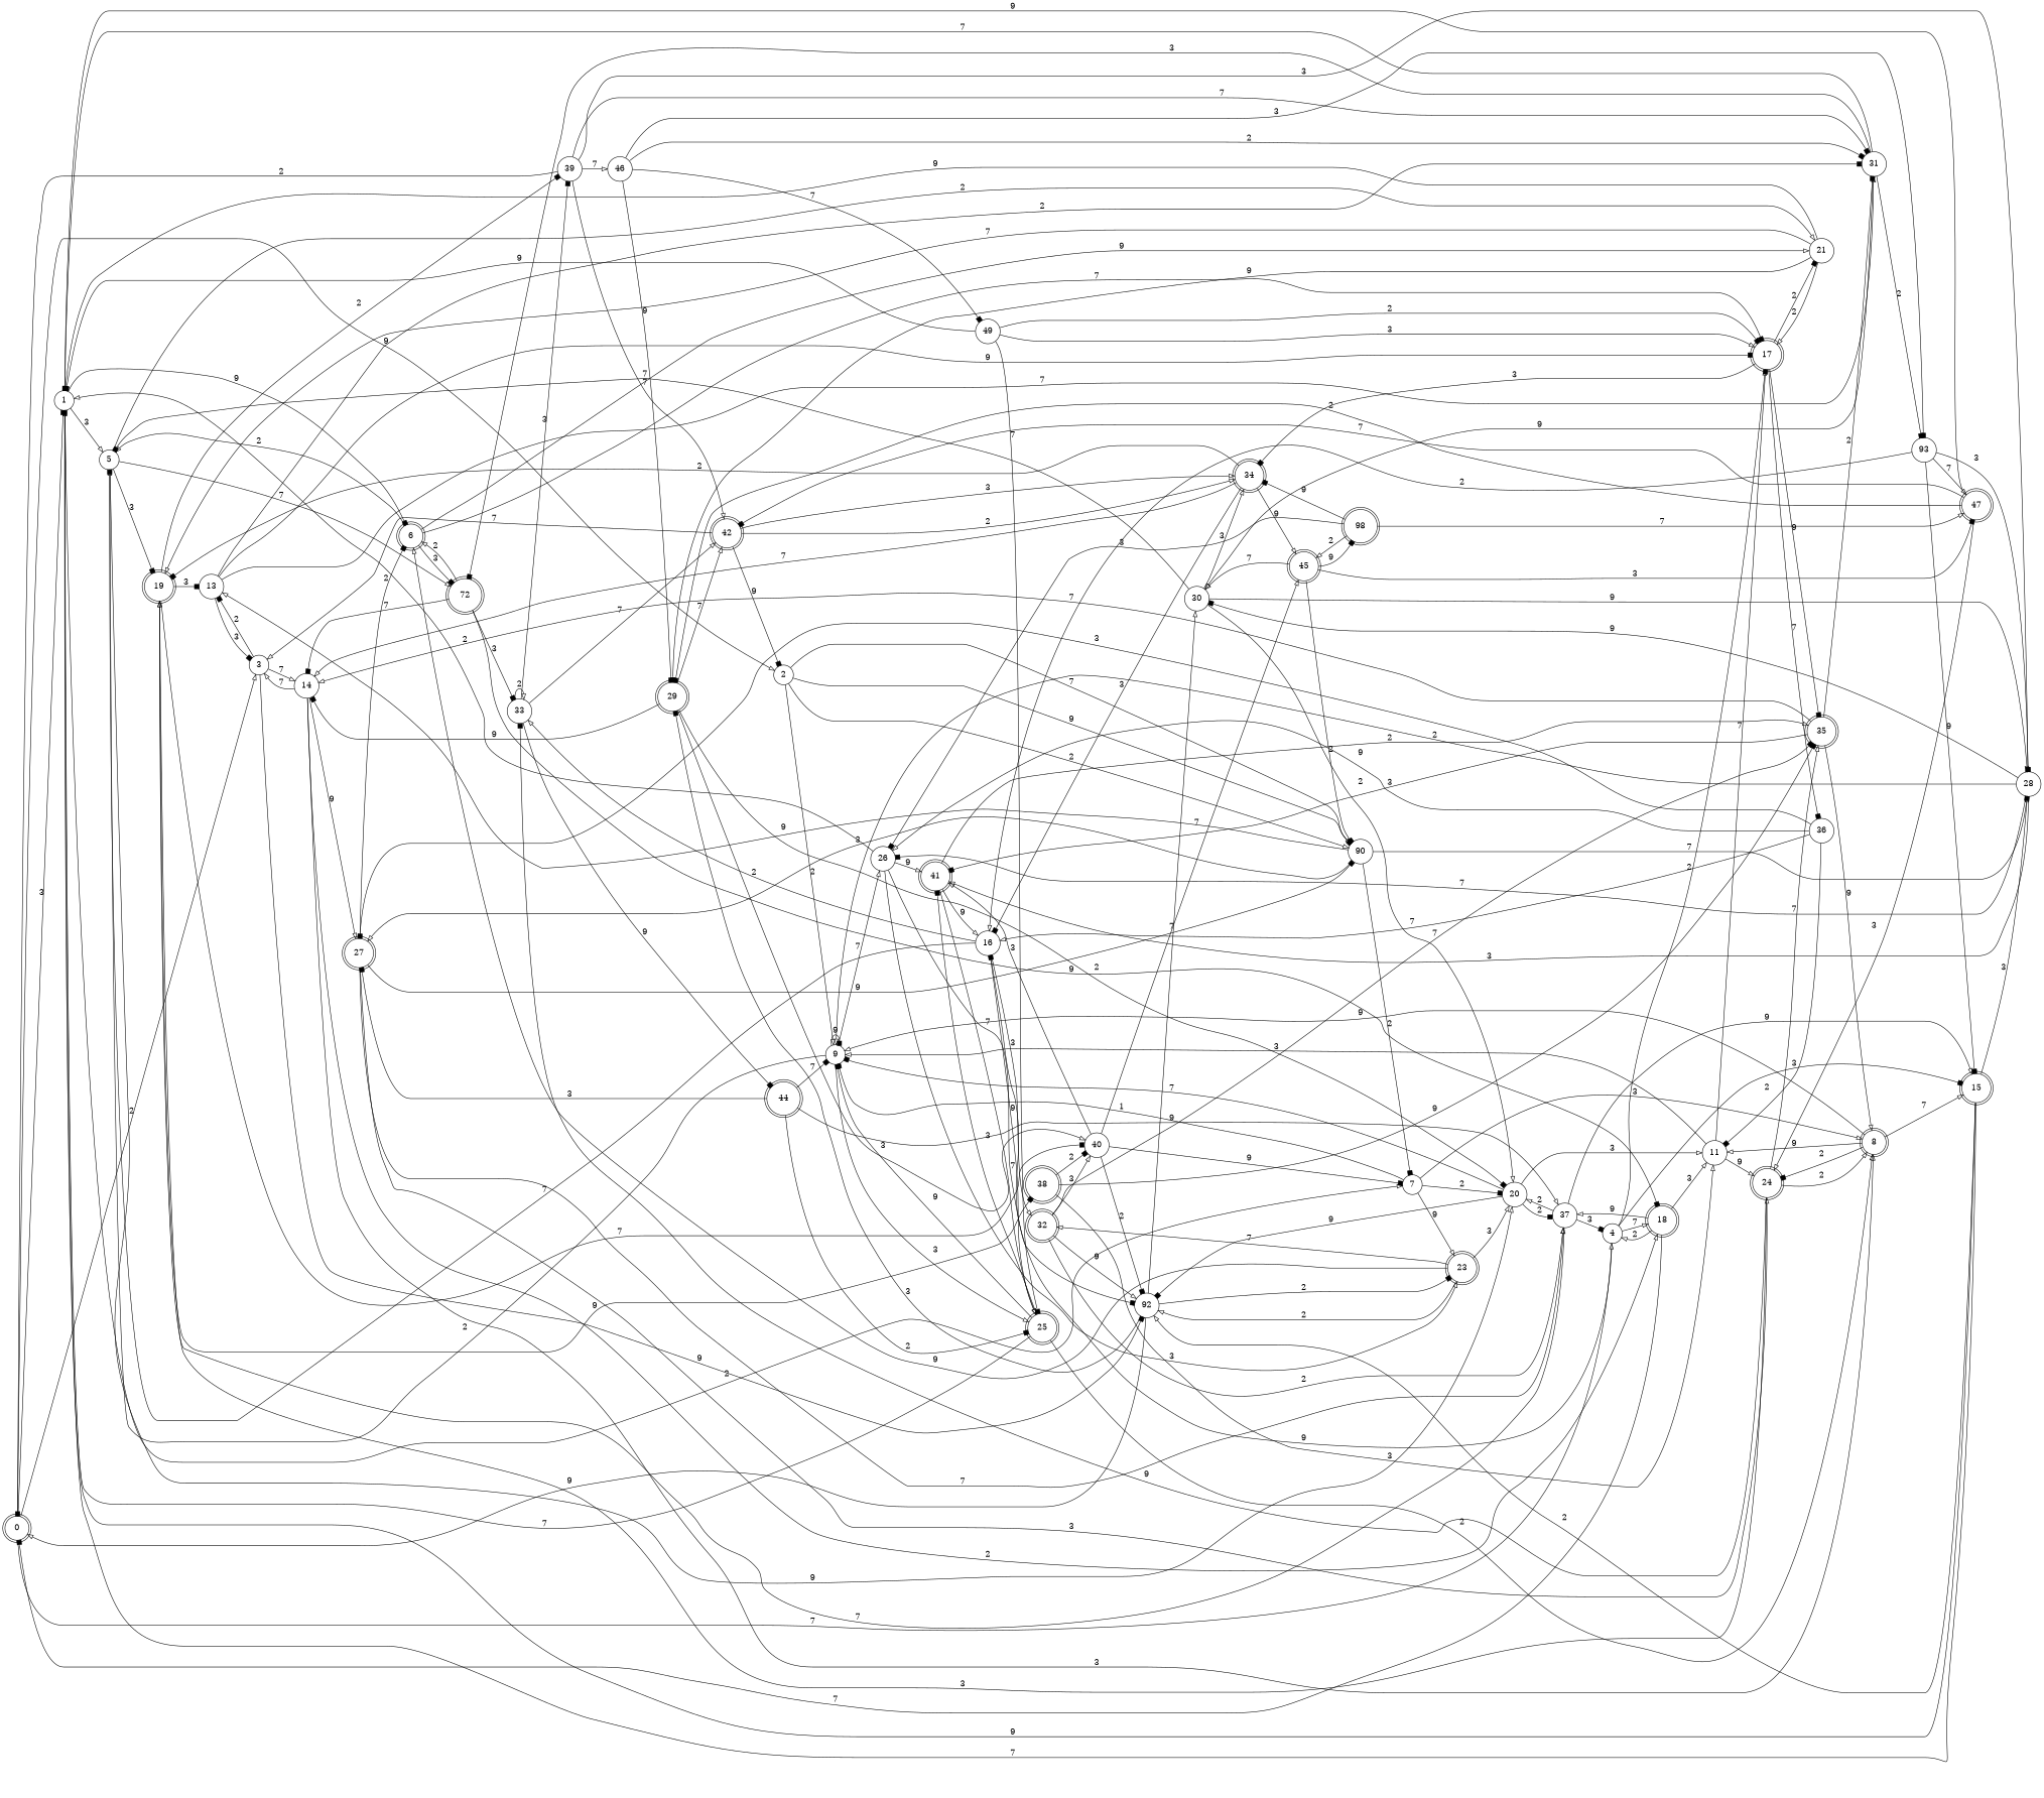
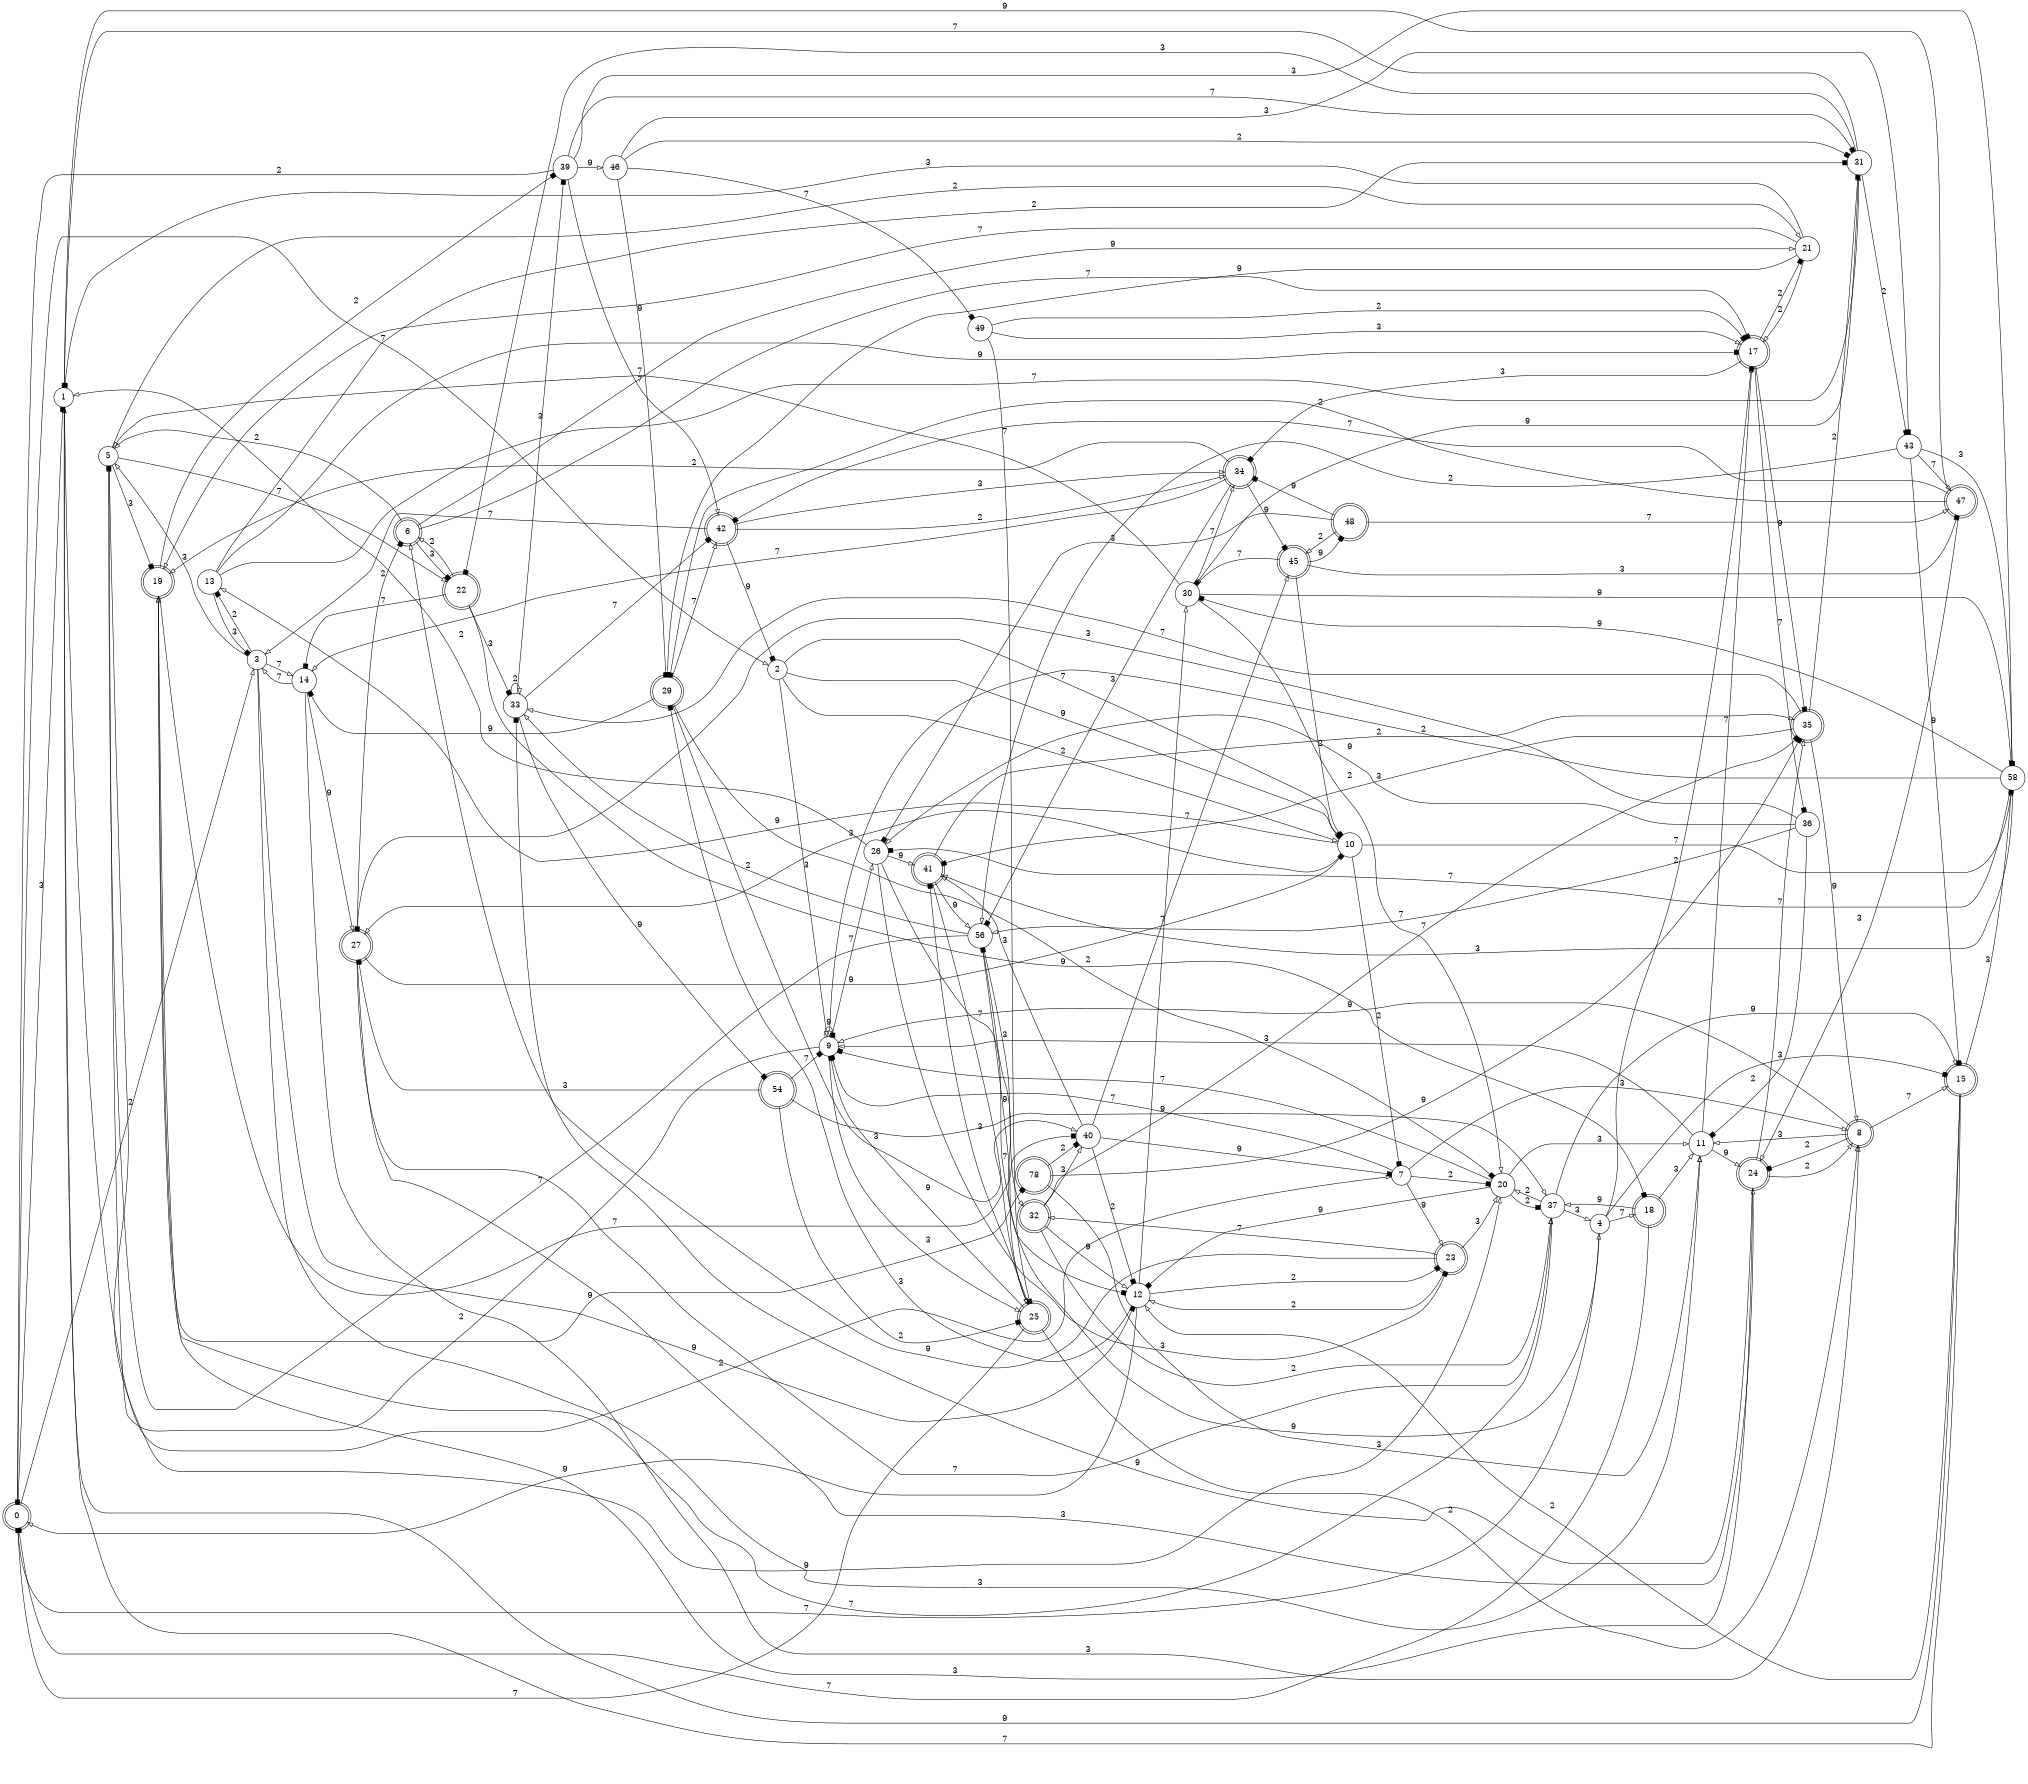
  digraph {
    rankdir=LR
    node [shape=circle]
    edge [arrowhead=onormal]
    n1 [label=0 shape=doublecircle]
    n2 [label=1]
    n3 [label=2]
    n4 [label=3]
    n5 [label=4]
    n6 [label=5]
    n7 [label=6 shape=doublecircle]
    n8 [label=7]
    n9 [label=9]
-   n10 [label=90]
+   n10 [label=10]
    n11 [label=11]
-   n12 [label=92]
+   n12 [label=12]
    n13 [label=13]
    n14 [label=14]
    n15 [label=15 shape=doublecircle]
-   n16 [label=16]
+   n16 [label=56]
    n17 [label=17 shape=doublecircle]
    n18 [label=18 shape=doublecircle]
    n19 [label=19 shape=doublecircle]
    n20 [label=20]
    n21 [label=21]
-   n22 [label=72 shape=doublecircle]
+   n22 [label=22 shape=doublecircle]
    n23 [label=8 shape=doublecircle]
    n24 [label=23 shape=doublecircle]
    n25 [label=24 shape=doublecircle]
    n26 [label=25 shape=doublecircle]
    n27 [label=26]
    n28 [label=27 shape=doublecircle]
-   n29 [label=28]
+   n29 [label=58]
    n30 [label=29 shape=doublecircle]
    n31 [label=30]
    n32 [label=31]
    n33 [label=32 shape=doublecircle]
    n34 [label=33]
    n35 [label=34 shape=doublecircle]
    n36 [label=35 shape=doublecircle]
    n37 [label=36]
    n38 [label=37]
-   n39 [label=38 shape=doublecircle]
+   n39 [label=78 shape=doublecircle]
    n40 [label=39]
    n41 [label=40]
    n42 [label=41 shape=doublecircle]
    n43 [label=42 shape=doublecircle]
-   n44 [label=93]
-   n45 [label=44 shape=doublecircle]
+   n44 [label=43]
+   n45 [label=54 shape=doublecircle]
    n46 [label=45 shape=doublecircle]
    n47 [label=46]
    n48 [label=47 shape=doublecircle]
-   n49 [label=98 shape=doublecircle]
+   n49 [label=48 shape=doublecircle]
    n50 [label=49]
    n1 -> n2 [arrowhead=box label=3]
-   n1 -> n3 [label=9]
+   n1 -> n3 [label=7]
    n1 -> n4 [label=2]
    n1 -> n5 [label=7]
-   n2 -> n6 [label=3]
-   n2 -> n7 [arrowhead=box label=9]
+   n4 -> n6 [label=3]
    n2 -> n8 [label=2]
-   n3 -> n9 [label=2]
+   n3 -> n9 [label=3]
    n3 -> n10 [label=9]
    n3 -> n10 [label=2]
    n3 -> n10 [arrowhead=box label=7]
+   n4 -> n11 [label=3]
    n4 -> n12 [arrowhead=box label=9]
    n4 -> n13 [arrowhead=box label=2]
    n4 -> n14 [label=7]
    n5 -> n15 [arrowhead=box label=3]
    n5 -> n16 [arrowhead=box label=9]
    n5 -> n17 [label=2]
    n5 -> n18 [label=7]
    n6 -> n19 [arrowhead=box label=3]
    n6 -> n20 [label=9]
    n6 -> n21 [label=2]
    n6 -> n22 [label=7]
    n7 -> n6 [label=2]
    n7 -> n17 [arrowhead=box label=7]
    n7 -> n21 [label=9]
    n7 -> n22 [arrowhead=box label=3]
-   n8 -> n9 [arrowhead=box label=1]
+   n8 -> n9 [arrowhead=box label=7]
    n8 -> n20 [arrowhead=box label=2]
    n8 -> n23 [label=3]
    n8 -> n24 [label=9]
    n9 -> n6 [label=2]
    n9 -> n9 [arrowhead=box label=9]
    n9 -> n26 [label=3]
    n9 -> n27 [label=7]
    n10 -> n8 [arrowhead=box label=2]
    n10 -> n13 [label=9]
    n10 -> n28 [label=3]
    n10 -> n29 [arrowhead=box label=7]
    n11 -> n9 [label=3]
    n11 -> n17 [arrowhead=box label=7]
    n11 -> n25 [label=9]
    n12 -> n1 [label=9]
    n12 -> n24 [arrowhead=box label=2]
    n12 -> n30 [arrowhead=box label=3]
    n12 -> n31 [label=7]
    n13 -> n4 [arrowhead=box label=3]
    n13 -> n17 [arrowhead=box label=9]
    n13 -> n32 [arrowhead=box label=2]
    n13 -> n32 [label=7]
    n14 -> n4 [label=7]
-   n14 -> n18 [label=2]
    n14 -> n23 [label=3]
    n14 -> n28 [label=9]
    n15 -> n2 [label=9]
    n15 -> n2 [label=7]
    n15 -> n12 [label=2]
    n15 -> n29 [label=3]
    n16 -> n6 [arrowhead=box label=7]
    n16 -> n26 [label=9]
    n16 -> n33 [label=3]
    n16 -> n34 [label=2]
    n17 -> n21 [arrowhead=box label=2]
    n17 -> n35 [arrowhead=box label=3]
    n17 -> n36 [arrowhead=box label=9]
    n17 -> n37 [arrowhead=box label=7]
    n18 -> n1 [arrowhead=box label=7]
-   n18 -> n5 [label=2]
    n18 -> n11 [label=3]
    n18 -> n38 [label=9]
-   n19 -> n13 [arrowhead=box label=3]
    n19 -> n39 [arrowhead=box label=9]
    n19 -> n40 [arrowhead=box label=2]
    n19 -> n41 [arrowhead=box label=7]
    n20 -> n9 [arrowhead=box label=7]
    n20 -> n11 [label=3]
    n20 -> n12 [arrowhead=box label=9]
    n20 -> n38 [arrowhead=box label=2]
-   n21 -> n2 [arrowhead=box label=9]
+   n21 -> n2 [arrowhead=box label=3]
    n21 -> n17 [label=2]
    n21 -> n19 [label=7]
    n21 -> n30 [arrowhead=box label=9]
    n22 -> n7 [label=2]
    n22 -> n14 [arrowhead=box label=7]
    n22 -> n18 [arrowhead=box label=9]
    n22 -> n34 [arrowhead=box label=3]
    n23 -> n9 [label=9]
-   n23 -> n11 [label=9]
+   n23 -> n11 [label=3]
    n23 -> n15 [label=7]
    n23 -> n25 [arrowhead=box label=2]
    n24 -> n7 [label=9]
    n24 -> n12 [label=2]
    n24 -> n20 [label=3]
    n24 -> n33 [label=7]
    n25 -> n19 [label=3]
    n25 -> n23 [label=2]
    n25 -> n34 [arrowhead=box label=9]
    n25 -> n36 [label=7]
-   n26 -> n2 [arrowhead=box label=7]
+   n26 -> n1 [arrowhead=box label=7]
    n26 -> n9 [arrowhead=box label=9]
    n26 -> n23 [label=2]
    n26 -> n42 [arrowhead=box label=3]
    n27 -> n2 [label=2]
    n27 -> n12 [arrowhead=box label=7]
-   n27 -> n24 [label=3]
+   n27 -> n24 [arrowhead=box label=3]
    n27 -> n42 [label=9]
    n28 -> n7 [arrowhead=box label=2]
    n28 -> n10 [arrowhead=box label=9]
    n28 -> n25 [label=3]
    n28 -> n38 [label=7]
    n29 -> n9 [label=2]
    n29 -> n27 [arrowhead=box label=7]
    n29 -> n31 [arrowhead=box label=9]
    n29 -> n42 [label=3]
    n30 -> n14 [arrowhead=box label=9]
    n30 -> n20 [arrowhead=box label=2]
    n30 -> n41 [label=3]
    n30 -> n43 [label=7]
-   n31 -> n6 [arrowhead=box label=7]
+   n31 -> n6 [label=7]
    n31 -> n20 [label=2]
    n31 -> n29 [label=9]
-   n31 -> n35 [label=3]
+   n31 -> n35 [label=7]
    n32 -> n2 [arrowhead=box label=7]
    n32 -> n22 [arrowhead=box label=3]
-   n32 -> n31 [label=9]
+   n32 -> n31 [arrowhead=box label=9]
    n32 -> n44 [arrowhead=box label=2]
    n33 -> n12 [label=9]
    n33 -> n36 [arrowhead=box label=7]
    n33 -> n38 [label=2]
    n33 -> n41 [label=3]
    n34 -> n34 [label=2]
    n34 -> n40 [arrowhead=box label=3]
-   n34 -> n43 [label=7]
+   n34 -> n43 [arrowhead=box label=7]
    n34 -> n45 [arrowhead=box label=9]
    n35 -> n14 [label=7]
    n35 -> n16 [arrowhead=box label=3]
-   n35 -> n19 [arrowhead=box label=2]
-   n35 -> n46 [label=9]
-   n36 -> n14 [label=7]
+   n35 -> n19 [label=2]
+   n35 -> n46 [arrowhead=box label=9]
+   n36 -> n34 [label=7]
    n36 -> n23 [label=9]
    n36 -> n32 [arrowhead=box label=2]
    n36 -> n42 [arrowhead=box label=3]
    n37 -> n11 [arrowhead=box label=2]
    n37 -> n16 [label=7]
    n37 -> n27 [label=9]
    n37 -> n28 [arrowhead=box label=3]
-   n38 -> n5 [arrowhead=box label=3]
+   n38 -> n5 [label=3]
    n38 -> n15 [label=9]
    n38 -> n19 [label=7]
    n38 -> n20 [label=2]
    n39 -> n11 [label=3]
    n39 -> n36 [arrowhead=box label=9]
    n39 -> n41 [arrowhead=box label=2]
    n40 -> n1 [arrowhead=box label=2]
    n40 -> n29 [arrowhead=box label=3]
    n40 -> n32 [arrowhead=box label=7]
    n40 -> n43 [label=7]
-   n40 -> n47 [label=7]
+   n40 -> n47 [label=9]
    n41 -> n8 [arrowhead=box label=9]
    n41 -> n12 [arrowhead=box label=2]
    n41 -> n42 [label=3]
    n41 -> n46 [label=7]
    n42 -> n16 [label=9]
    n42 -> n26 [label=7]
    n42 -> n36 [label=2]
    n43 -> n3 [arrowhead=box label=9]
    n43 -> n4 [label=7]
    n43 -> n35 [label=3]
    n43 -> n35 [label=2]
    n44 -> n15 [arrowhead=box label=9]
    n44 -> n16 [label=2]
    n44 -> n29 [arrowhead=box label=3]
    n44 -> n48 [label=7]
    n45 -> n9 [arrowhead=box label=7]
    n45 -> n26 [arrowhead=box label=2]
    n45 -> n28 [arrowhead=box label=3]
    n45 -> n38 [label=9]
    n46 -> n10 [arrowhead=box label=2]
    n46 -> n31 [label=7]
    n46 -> n48 [arrowhead=box label=3]
    n46 -> n49 [arrowhead=box label=9]
    n47 -> n30 [arrowhead=box label=9]
    n47 -> n32 [arrowhead=box label=2]
    n47 -> n44 [arrowhead=box label=3]
    n47 -> n50 [arrowhead=box label=7]
    n48 -> n2 [arrowhead=box label=9]
    n48 -> n25 [label=3]
    n48 -> n30 [arrowhead=box label=2]
    n48 -> n43 [arrowhead=box label=7]
    n49 -> n27 [arrowhead=box label=3]
    n49 -> n35 [arrowhead=box label=9]
    n49 -> n46 [label=2]
    n49 -> n48 [label=7]
-   n50 -> n2 [arrowhead=box label=9]
    n50 -> n17 [label=3]
    n50 -> n17 [arrowhead=box label=2]
    n50 -> n26 [arrowhead=box label=7]
  }
